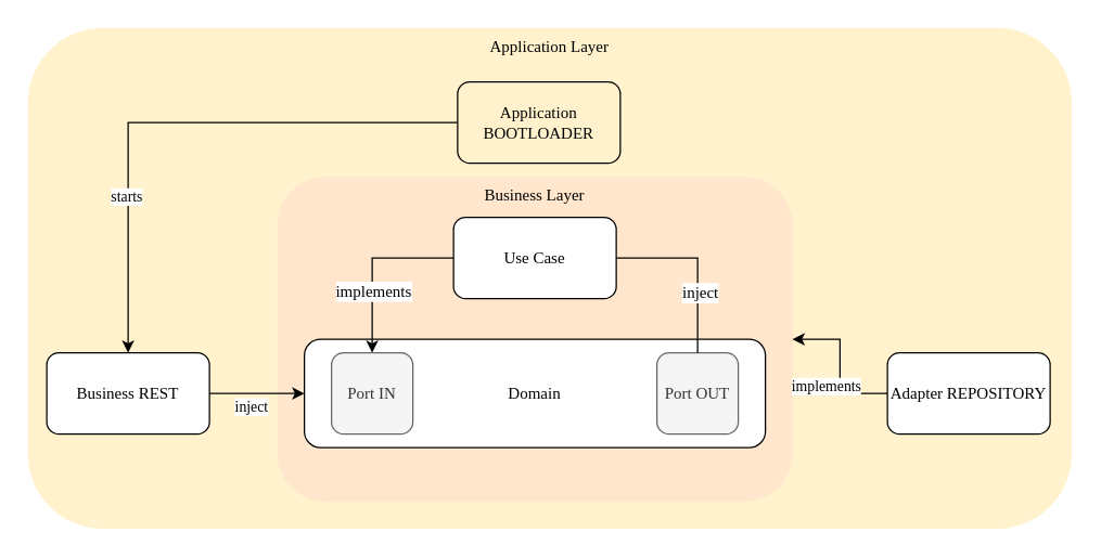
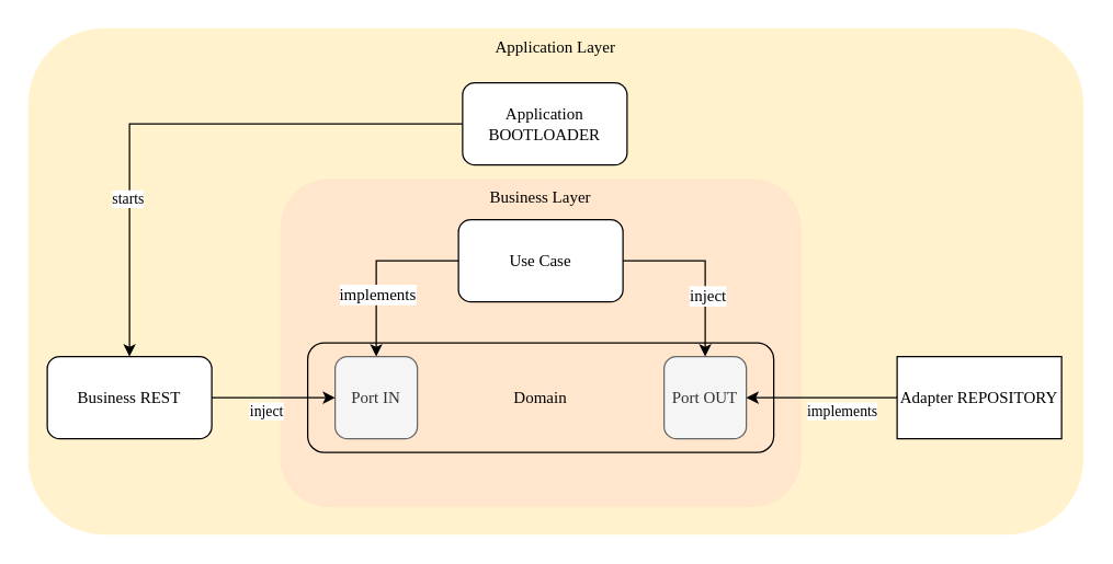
  <mxCell id="0" />
  <mxCell id="1" parent="0" />
  <mxCell id="2" value="Application Layer" style="rounded=1;whiteSpace=wrap;html=1;fillColor=#fff2cc;strokeColor=none;verticalAlign=top;fontFamily=Comic Sans MS;" parent="1" vertex="1"><mxGeometry x="20" y="20" width="770" height="370" as="geometry" /></mxCell>
  <mxCell id="3" value="Business Layer" style="rounded=1;whiteSpace=wrap;html=1;fillColor=#ffe6cc;strokeColor=none;verticalAlign=top;fontFamily=Comic Sans MS;" parent="1" vertex="1"><mxGeometry x="204" y="130" width="380" height="240" as="geometry" /></mxCell>
- <mxCell id="4" value="Domain" style="rounded=1;whiteSpace=wrap;html=1;sketch=0;fontFamily=Comic Sans MS;" parent="1" vertex="1"><mxGeometry x="224" y="250" width="340" height="80" as="geometry" /></mxCell>
+ <mxCell id="4" value="Domain" style="rounded=1;whiteSpace=wrap;html=1;sketch=0;fontFamily=Comic Sans MS;fillColor=#ffe6cc;" parent="1" vertex="1"><mxGeometry x="224" y="250" width="340" height="80" as="geometry" /></mxCell>
  <mxCell id="5" value="Port IN" style="rounded=1;whiteSpace=wrap;html=1;sketch=0;fontFamily=Comic Sans MS;fillColor=#f5f5f5;fontColor=#333333;strokeColor=#666666;" parent="1" vertex="1"><mxGeometry x="244" y="260" width="60" height="60" as="geometry" /></mxCell>
  <mxCell id="6" value="Port OUT" style="rounded=1;whiteSpace=wrap;html=1;sketch=0;fontFamily=Comic Sans MS;fillColor=#f5f5f5;fontColor=#333333;strokeColor=#666666;" parent="1" vertex="1"><mxGeometry x="484" y="260" width="60" height="60" as="geometry" /></mxCell>
  <mxCell id="7" style="edgeStyle=orthogonalEdgeStyle;rounded=0;orthogonalLoop=1;jettySize=auto;html=1;fontFamily=Comic Sans MS;" parent="1" source="11" target="5" edge="1"><mxGeometry relative="1" as="geometry" /></mxCell>
  <mxCell id="8" value="implements" style="text;html=1;align=center;verticalAlign=middle;resizable=0;points=[];labelBackgroundColor=#ffffff;fontFamily=Comic Sans MS;" parent="7" vertex="1" connectable="0"><mxGeometry x="-0.077" y="24" relative="1" as="geometry"><mxPoint x="-24" y="24" as="offset" /></mxGeometry></mxCell>
- <mxCell id="9" style="edgeStyle=orthogonalEdgeStyle;rounded=0;orthogonalLoop=1;jettySize=auto;html=1;entryX=0.5;entryY=0;entryDx=0;entryDy=0;fontFamily=Comic Sans MS;endArrow=none;" parent="1" source="11" target="6" edge="1"><mxGeometry relative="1" as="geometry" /></mxCell>
+ <mxCell id="9" style="edgeStyle=orthogonalEdgeStyle;rounded=0;orthogonalLoop=1;jettySize=auto;html=1;entryX=0.5;entryY=0;entryDx=0;entryDy=0;fontFamily=Comic Sans MS;" parent="1" source="11" target="6" edge="1"><mxGeometry relative="1" as="geometry" /></mxCell>
  <mxCell id="10" value="inject" style="text;html=1;align=center;verticalAlign=middle;resizable=0;points=[];labelBackgroundColor=#ffffff;fontFamily=Comic Sans MS;" parent="9" vertex="1" connectable="0"><mxGeometry x="-0.077" y="-25" relative="1" as="geometry"><mxPoint x="26" y="25" as="offset" /></mxGeometry></mxCell>
  <mxCell id="11" value="Use Case" style="rounded=1;whiteSpace=wrap;html=1;sketch=0;fontFamily=Comic Sans MS;" parent="1" vertex="1"><mxGeometry x="334" y="160" width="120" height="60" as="geometry" /></mxCell>
- <mxCell id="12" value="inject" style="edgeStyle=orthogonalEdgeStyle;rounded=0;orthogonalLoop=1;jettySize=auto;html=1;fontFamily=Comic Sans MS;" parent="1" source="13" target="4" edge="1"><mxGeometry x="-0.111" y="-10" relative="1" as="geometry"><mxPoint as="offset" /></mxGeometry></mxCell>
+ <mxCell id="12" value="inject" style="edgeStyle=orthogonalEdgeStyle;rounded=0;orthogonalLoop=1;jettySize=auto;html=1;fontFamily=Comic Sans MS;" parent="1" source="13" target="5" edge="1"><mxGeometry x="-0.111" y="-10" relative="1" as="geometry"><mxPoint as="offset" /></mxGeometry></mxCell>
  <mxCell id="13" value="Business REST" style="rounded=1;whiteSpace=wrap;html=1;sketch=0;fontFamily=Comic Sans MS;" parent="1" vertex="1"><mxGeometry x="34" y="260" width="120" height="60" as="geometry" /></mxCell>
- <mxCell id="14" value="implements" style="edgeStyle=orthogonalEdgeStyle;rounded=0;orthogonalLoop=1;jettySize=auto;html=1;fontFamily=Comic Sans MS;" parent="1" source="15" target="3" edge="1"><mxGeometry x="-0.273" y="10" relative="1" as="geometry"><mxPoint as="offset" /></mxGeometry></mxCell>
- <mxCell id="15" value="Adapter REPOSITORY" style="rounded=1;whiteSpace=wrap;html=1;sketch=0;fontFamily=Comic Sans MS;" parent="1" vertex="1"><mxGeometry x="654" y="260" width="120" height="60" as="geometry" /></mxCell>
+ <mxCell id="14" value="implements" style="edgeStyle=orthogonalEdgeStyle;rounded=0;orthogonalLoop=1;jettySize=auto;html=1;entryX=1;entryY=0.5;entryDx=0;entryDy=0;fontFamily=Comic Sans MS;" parent="1" source="15" target="6" edge="1"><mxGeometry x="-0.273" y="10" relative="1" as="geometry"><mxPoint as="offset" /></mxGeometry></mxCell>
+ <mxCell id="15" value="Adapter REPOSITORY" style="whiteSpace=wrap;html=1;sketch=0;fontFamily=Comic Sans MS;rounded=0;" parent="1" vertex="1"><mxGeometry x="654" y="260" width="120" height="60" as="geometry" /></mxCell>
  <mxCell id="16" style="edgeStyle=orthogonalEdgeStyle;rounded=0;orthogonalLoop=1;jettySize=auto;html=1;fontFamily=Comic Sans MS;" parent="1" source="18" target="13" edge="1"><mxGeometry relative="1" as="geometry" /></mxCell>
  <mxCell id="17" value="starts" style="edgeLabel;html=1;align=center;verticalAlign=middle;resizable=0;points=[];fontFamily=Comic Sans MS;" vertex="1" connectable="0" parent="16"><mxGeometry x="0.439" y="-2" relative="1" as="geometry"><mxPoint as="offset" /></mxGeometry></mxCell>
- <mxCell id="18" value="Application&lt;br&gt;BOOTLOADER" style="rounded=1;whiteSpace=wrap;html=1;sketch=0;fontFamily=Comic Sans MS;fillColor=#fff2cc;" parent="1" vertex="1"><mxGeometry x="337" y="60" width="120" height="60" as="geometry" /></mxCell>
+ <mxCell id="18" value="Application&lt;br&gt;BOOTLOADER" style="rounded=1;whiteSpace=wrap;html=1;sketch=0;fontFamily=Comic Sans MS;" parent="1" vertex="1"><mxGeometry x="337" y="60" width="120" height="60" as="geometry" /></mxCell>
